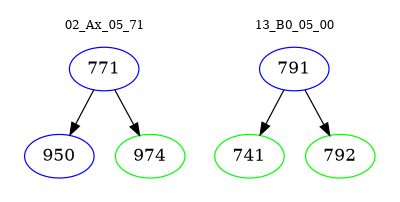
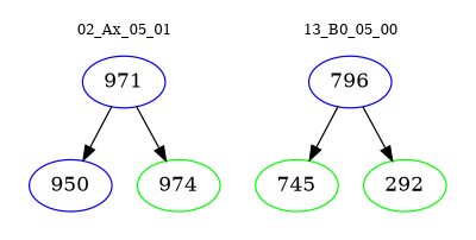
  digraph {
    node [color=blue]
    edge [color=black]
-   n1 [label=771]
+   n1 [label=971]
    n2 [label=950]
    n3 [color=green label=974]
-   n4 [label=791]
-   n5 [color=green label=741]
-   n6 [color=green label=792]
+   n4 [label=796]
+   n5 [color=green label=745]
+   n6 [color=green label=292]
    subgraph cluster_1 {
      color=white
      fontsize=10
-     label="02_Ax_05_71"
+     label="02_Ax_05_01"
      n1
      n2
      n3
    }
    subgraph cluster_2 {
      color=white
      fontsize=10
      label="13_B0_05_00"
      n4
      n5
      n6
    }
    n1 -> n2
    n1 -> n3
    n4 -> n5
    n4 -> n6
  }
